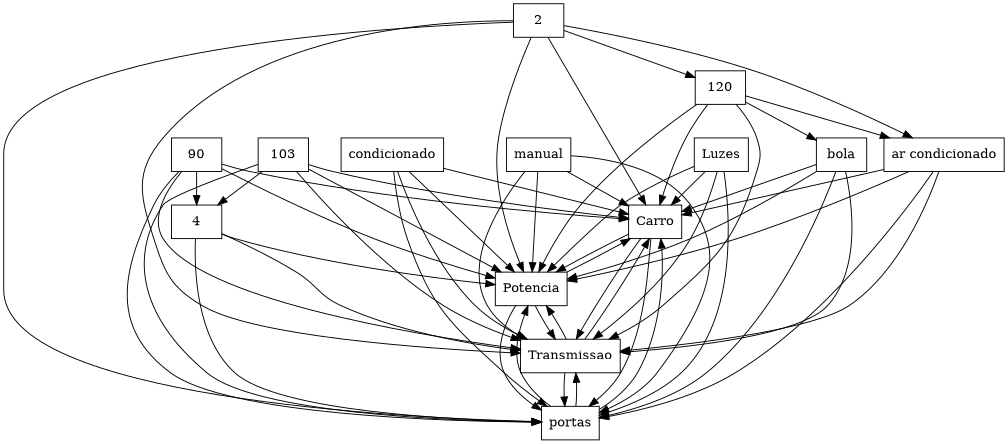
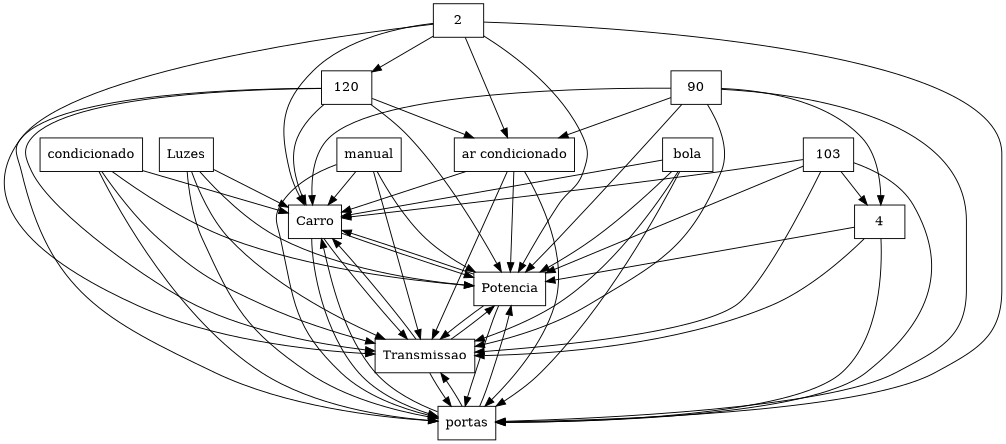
  digraph {
    rankdir=TB
    node [shape=box]
    edge [arrowhead=normal]
    n1 [label=condicionado]
    n2 [label=Carro]
    n3 [label=Potencia]
    n4 [label=portas]
    n5 [label=Transmissao]
    n6 [label=90]
    n7 [label="ar condicionado"]
    n8 [label=4]
    n9 [label=manual]
    n10 [label=2]
    n11 [label=120]
    n12 [label=Luzes]
    n13 [label=bola]
    n14 [label=103]
    n1 -> n2
    n1 -> n3
    n1 -> n4
    n1 -> n5
    n2 -> n3
    n2 -> n4
    n2 -> n5
    n3 -> n2
    n3 -> n4
    n3 -> n5
    n4 -> n2
    n4 -> n3
    n4 -> n5
    n5 -> n2
    n5 -> n3
    n5 -> n4
    n6 -> n2
    n6 -> n3
    n6 -> n4
    n6 -> n5
+   n6 -> n7
    n6 -> n8
    n7 -> n2
    n7 -> n3
    n7 -> n4
    n7 -> n5
    n8 -> n3
    n8 -> n4
    n8 -> n5
    n9 -> n2
    n9 -> n3
    n9 -> n4
    n9 -> n5
    n10 -> n2
    n10 -> n3
    n10 -> n4
    n10 -> n5
    n10 -> n7
    n10 -> n11
    n11 -> n2
    n11 -> n3
-   n11 -> n13
+   n11 -> n4
    n11 -> n5
    n11 -> n7
    n12 -> n2
    n12 -> n3
    n12 -> n4
    n12 -> n5
    n13 -> n2
    n13 -> n3
    n13 -> n4
    n13 -> n5
    n14 -> n2
    n14 -> n3
    n14 -> n4
    n14 -> n5
    n14 -> n8
  }
